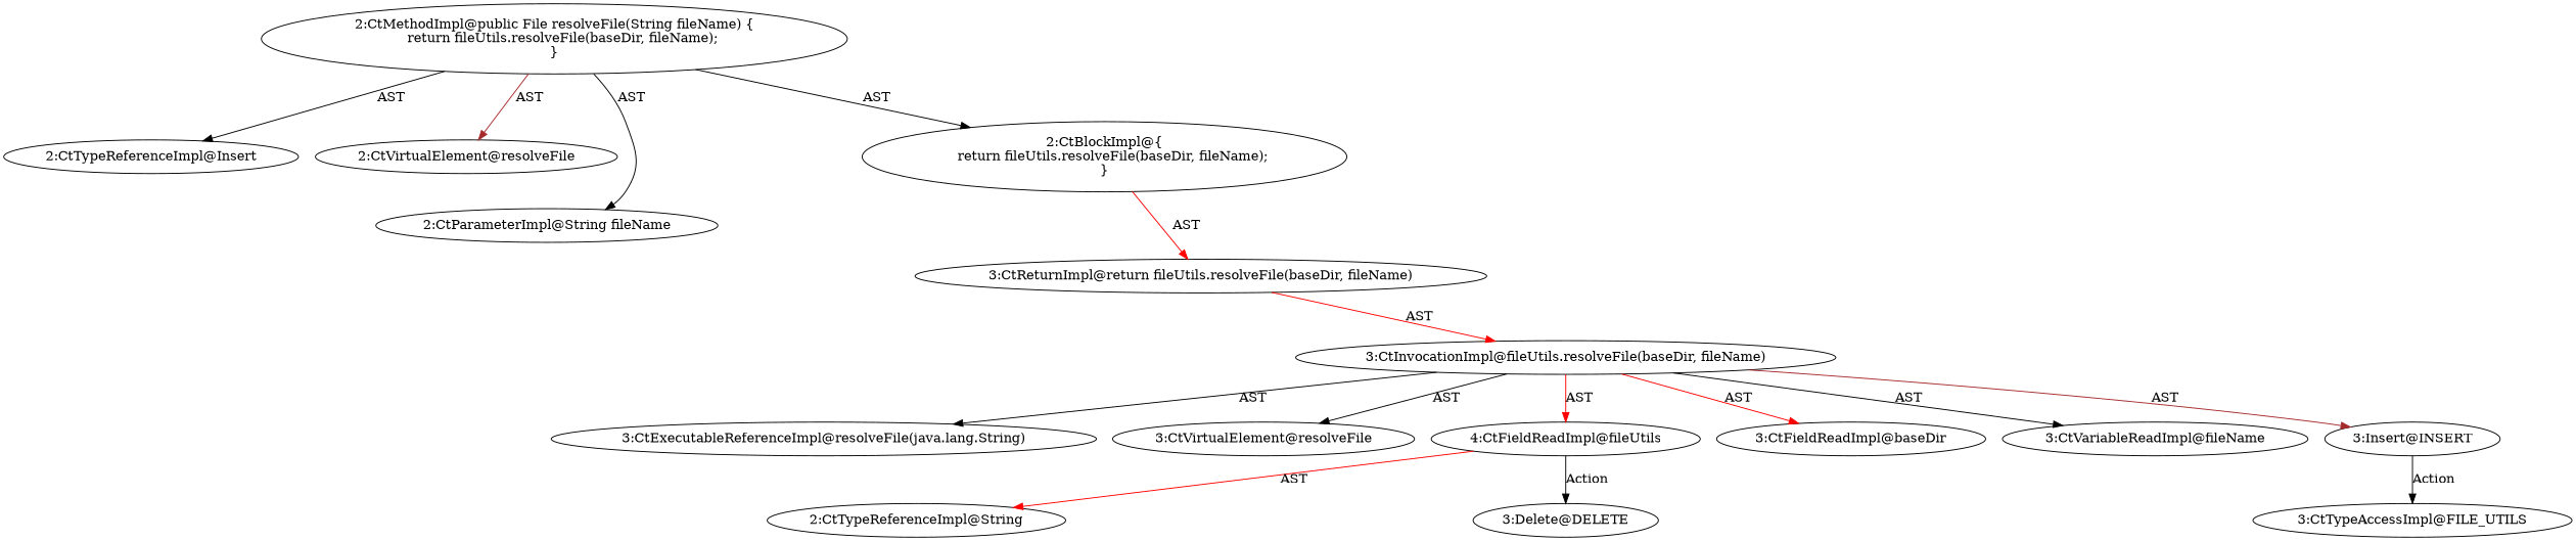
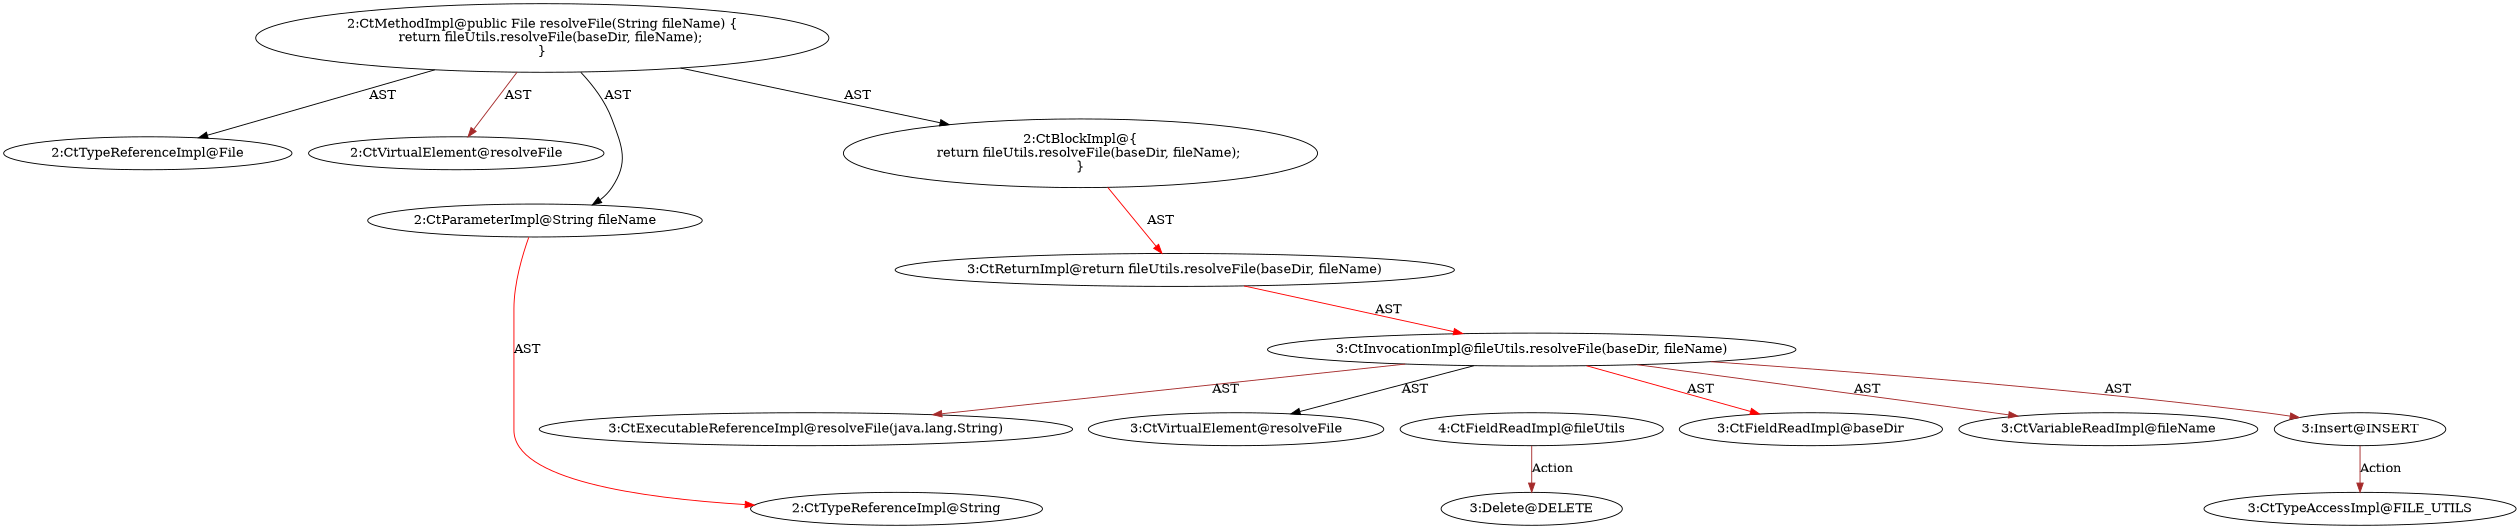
  digraph {
    node [shape=ellipse]
    edge [color=brown]
-   n1 [label="2:CtTypeReferenceImpl@Insert"]
+   n1 [label="2:CtTypeReferenceImpl@File"]
    n2 [label="2:CtVirtualElement@resolveFile"]
    n3 [label="2:CtParameterImpl@String fileName"]
    n4 [label="2:CtTypeReferenceImpl@String"]
    n5 [label="3:CtExecutableReferenceImpl@resolveFile(java.lang.String)"]
    n6 [label="3:CtVirtualElement@resolveFile"]
    n7 [label="4:CtFieldReadImpl@fileUtils"]
    n8 [label="3:Delete@DELETE"]
    n9 [label="3:CtFieldReadImpl@baseDir"]
    n10 [label="3:CtVariableReadImpl@fileName"]
    n11 [label="3:CtInvocationImpl@fileUtils.resolveFile(baseDir, fileName)"]
    n12 [label="3:Insert@INSERT"]
    n13 [label="3:CtTypeAccessImpl@FILE_UTILS"]
    n14 [label="3:CtReturnImpl@return fileUtils.resolveFile(baseDir, fileName)"]
    n15 [label="2:CtBlockImpl@\{\n    return fileUtils.resolveFile(baseDir, fileName);\n\}"]
    n16 [label="2:CtMethodImpl@public File resolveFile(String fileName) \{\n    return fileUtils.resolveFile(baseDir, fileName);\n\}"]
-   n7 -> n4 [color=red label=AST]
-   n7 -> n8 [color=black label=Action]
-   n11 -> n5 [color=black label=AST]
+   n3 -> n4 [color=red label=AST]
+   n7 -> n8 [label=Action]
+   n11 -> n5 [label=AST]
    n11 -> n6 [color=black label=AST]
-   n11 -> n7 [color=red label=AST]
    n11 -> n9 [color=red label=AST]
-   n11 -> n10 [color=black label=AST]
+   n11 -> n10 [label=AST]
    n11 -> n12 [label=AST]
-   n12 -> n13 [color=black label=Action]
+   n12 -> n13 [label=Action]
    n14 -> n11 [color=red label=AST]
    n15 -> n14 [color=red label=AST]
    n16 -> n1 [color=black label=AST]
    n16 -> n2 [label=AST]
    n16 -> n3 [color=black label=AST]
    n16 -> n15 [color=black label=AST]
  }
